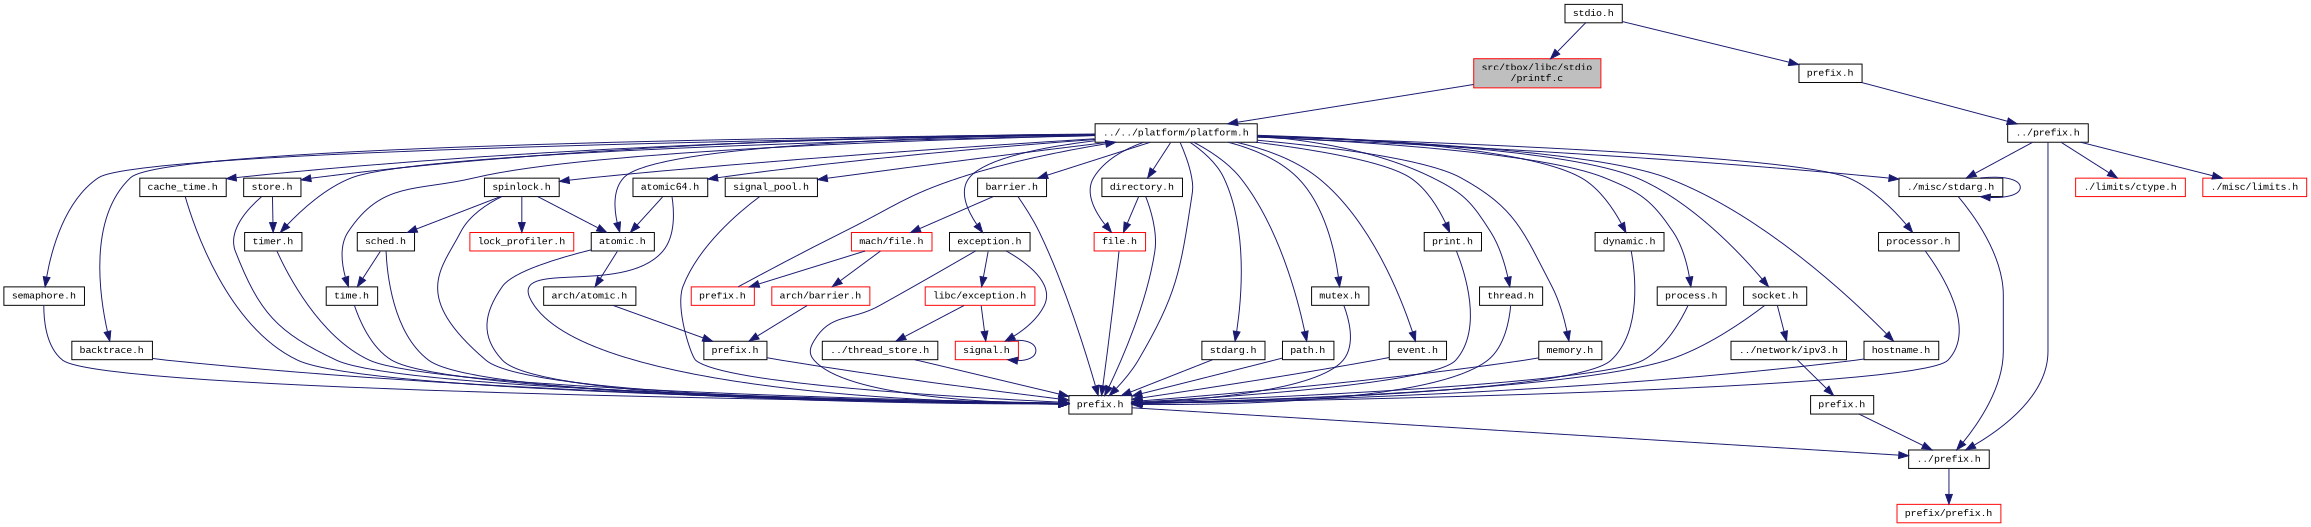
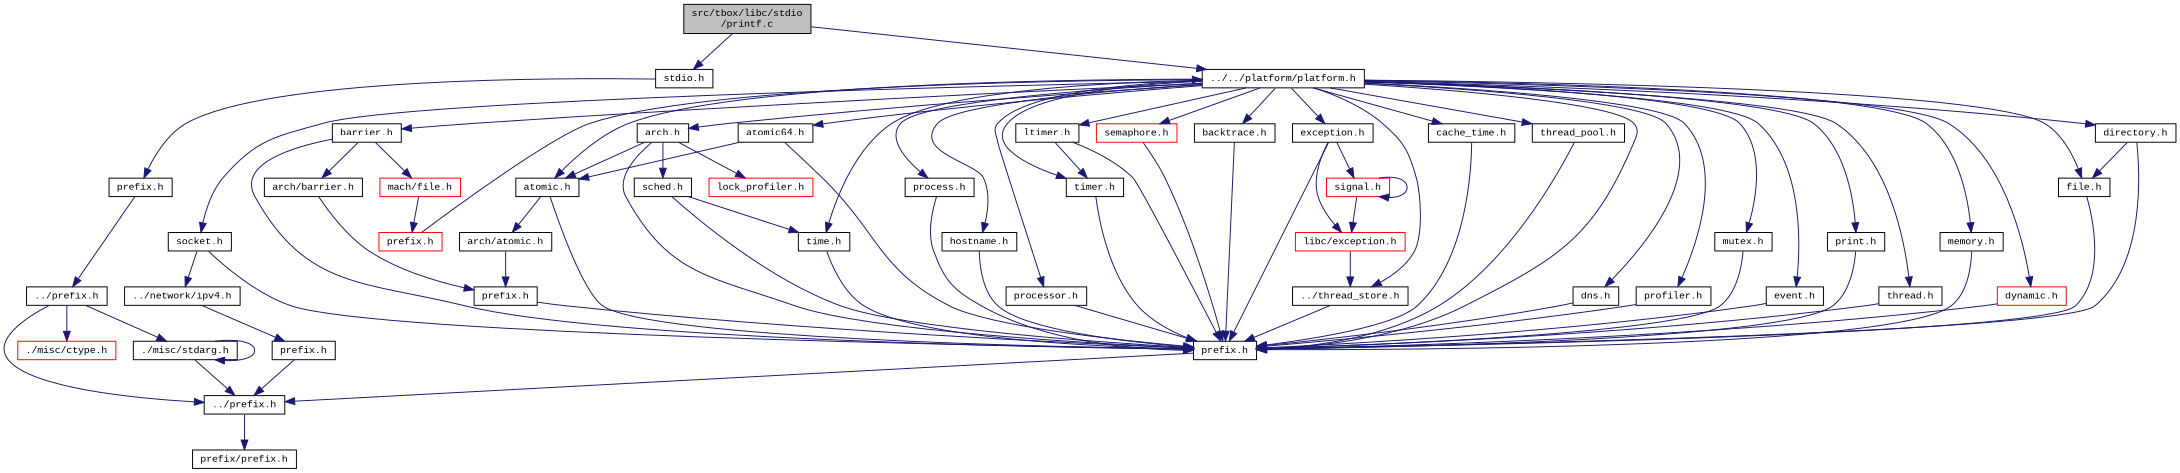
  digraph {
    node [color=black fillcolor=white fontname=CourierNew fontsize=10 shape=record style=filled]
    edge [color=midnightblue fontname=CourierNew fontsize=10 labelfontname=CourierNew labelfontsize=10 style=solid]
-   n1 [color=red fillcolor=grey75 fontcolor=black height=0.2 label="src/tbox/libc/stdio\l/printf.c" width=0.4]
+   n1 [fillcolor=grey75 fontcolor=black height=0.2 label="src/tbox/libc/stdio\l/printf.c" width=0.4]
    n2 [height=0.2 label="stdio.h" width=0.4]
    n3 [height=0.2 label="../../platform/platform.h" width=0.4]
    n4 [height=0.2 label="prefix.h" width=0.4]
    n5 [height=0.2 label="prefix.h" width=0.4]
-   n6 [height=0.2 label="stdarg.h" width=0.4]
-   n7 [height=0.2 label="path.h" width=0.4]
-   n8 [color=red height=0.2 label="file.h" width=0.4]
+   n6 [height=0.2 label="dns.h" width=0.4]
+   n7 [height=0.2 label="profiler.h" width=0.4]
+   n8 [height=0.2 label="file.h" width=0.4]
    n9 [height=0.2 label="time.h" width=0.4]
    n10 [height=0.2 label="mutex.h" width=0.4]
    n11 [height=0.2 label="event.h" width=0.4]
    n12 [height=0.2 label="timer.h" width=0.4]
    n13 [height=0.2 label="print.h" width=0.4]
-   n14 [height=0.2 label="store.h" width=0.4]
+   n14 [height=0.2 label="ltimer.h" width=0.4]
    n15 [height=0.2 label="socket.h" width=0.4]
    n16 [height=0.2 label="thread.h" width=0.4]
    n17 [height=0.2 label="atomic.h" width=0.4]
    n18 [height=0.2 label="memory.h" width=0.4]
    n19 [height=0.2 label="barrier.h" width=0.4]
-   n20 [height=0.2 label="dynamic.h" width=0.4]
+   n20 [color=red height=0.2 label="dynamic.h" width=0.4]
    n21 [height=0.2 label="process.h" width=0.4]
-   n22 [height=0.2 label="spinlock.h" width=0.4]
+   n22 [height=0.2 label="arch.h" width=0.4]
    n23 [height=0.2 label="atomic64.h" width=0.4]
    n24 [height=0.2 label="hostname.h" width=0.4]
    n25 [height=0.2 label="processor.h" width=0.4]
-   n26 [height=0.2 label="semaphore.h" width=0.4]
+   n26 [color=red height=0.2 label="semaphore.h" width=0.4]
    n27 [height=0.2 label="backtrace.h" width=0.4]
    n28 [height=0.2 label="directory.h" width=0.4]
    n29 [height=0.2 label="exception.h" width=0.4]
    n30 [height=0.2 label="../thread_store.h" width=0.4]
    n31 [height=0.2 label="cache_time.h" width=0.4]
-   n32 [height=0.2 label="signal_pool.h" width=0.4]
+   n32 [height=0.2 label="thread_pool.h" width=0.4]
    n33 [height=0.2 label="../prefix.h" width=0.4]
    n34 [height=0.2 label="../prefix.h" width=0.4]
-   n35 [color=red height=0.2 label="./limits/ctype.h" width=0.4]
-   n36 [color=red height=0.2 label="./misc/limits.h" width=0.4]
+   n35 [color=red height=0.2 label="./misc/ctype.h" width=0.4]
    n37 [height=0.2 label="./misc/stdarg.h" width=0.4]
-   n38 [color=red height=0.2 label="prefix/prefix.h" width=0.4]
-   n39 [height=0.2 label="../network/ipv3.h" width=0.4]
+   n38 [height=0.2 label="prefix/prefix.h" width=0.4]
+   n39 [height=0.2 label="../network/ipv4.h" width=0.4]
    n40 [height=0.2 label="arch/atomic.h" width=0.4]
    n41 [color=red height=0.2 label="mach/file.h" width=0.4]
-   n42 [color=red height=0.2 label="arch/barrier.h" width=0.4]
+   n42 [height=0.2 label="arch/barrier.h" width=0.4]
    n43 [height=0.2 label="sched.h" width=0.4]
    n44 [color=red height=0.2 label="lock_profiler.h" width=0.4]
    n45 [color=red height=0.2 label="signal.h" width=0.4]
    n46 [color=red height=0.2 label="libc/exception.h" width=0.4]
    n47 [height=0.2 label="prefix.h" width=0.4]
    n48 [height=0.2 label="prefix.h" width=0.4]
    n49 [color=red height=0.2 label="prefix.h" width=0.4]
-   n2 -> n1
+   n1 -> n2
    n1 -> n3
    n2 -> n4
    n3 -> n5
    n3 -> n6
    n3 -> n7
    n3 -> n8
    n3 -> n9
    n3 -> n10
    n3 -> n11
    n3 -> n12
    n3 -> n13
    n3 -> n14
    n3 -> n15
    n3 -> n16
    n3 -> n17
    n3 -> n18
    n3 -> n19
    n3 -> n20
    n3 -> n21
    n3 -> n22
    n3 -> n23
    n3 -> n24
    n3 -> n25
    n3 -> n26
    n3 -> n27
    n3 -> n28
    n3 -> n29
-   n3 -> n37
+   n3 -> n30
    n3 -> n31
    n3 -> n32
    n4 -> n33
    n5 -> n34
    n6 -> n5
    n7 -> n5
    n8 -> n5
    n9 -> n5
    n10 -> n5
    n11 -> n5
    n12 -> n5
    n13 -> n5
    n14 -> n5
    n14 -> n12
    n15 -> n5
    n15 -> n39
    n16 -> n5
    n17 -> n5
    n17 -> n40
    n18 -> n5
    n19 -> n5
    n19 -> n41
-   n41 -> n42
+   n19 -> n42
    n20 -> n5
    n21 -> n5
    n22 -> n5
    n22 -> n17
    n22 -> n43
    n22 -> n44
    n23 -> n5
    n23 -> n17
    n24 -> n5
    n25 -> n5
    n26 -> n5
    n27 -> n5
    n28 -> n5
    n28 -> n8
    n29 -> n5
    n29 -> n45
    n29 -> n46
    n30 -> n5
    n31 -> n5
    n32 -> n5
    n33 -> n34
    n33 -> n35
-   n33 -> n36
    n33 -> n37
    n34 -> n38
    n37 -> n34
    n37 -> n37
    n39 -> n47
    n40 -> n48
    n41 -> n49
    n42 -> n48
    n43 -> n5
    n43 -> n9
    n45 -> n45
    n46 -> n30
-   n46 -> n45
+   n45 -> n46
    n47 -> n34
    n48 -> n5
    n49 -> n3
  }
